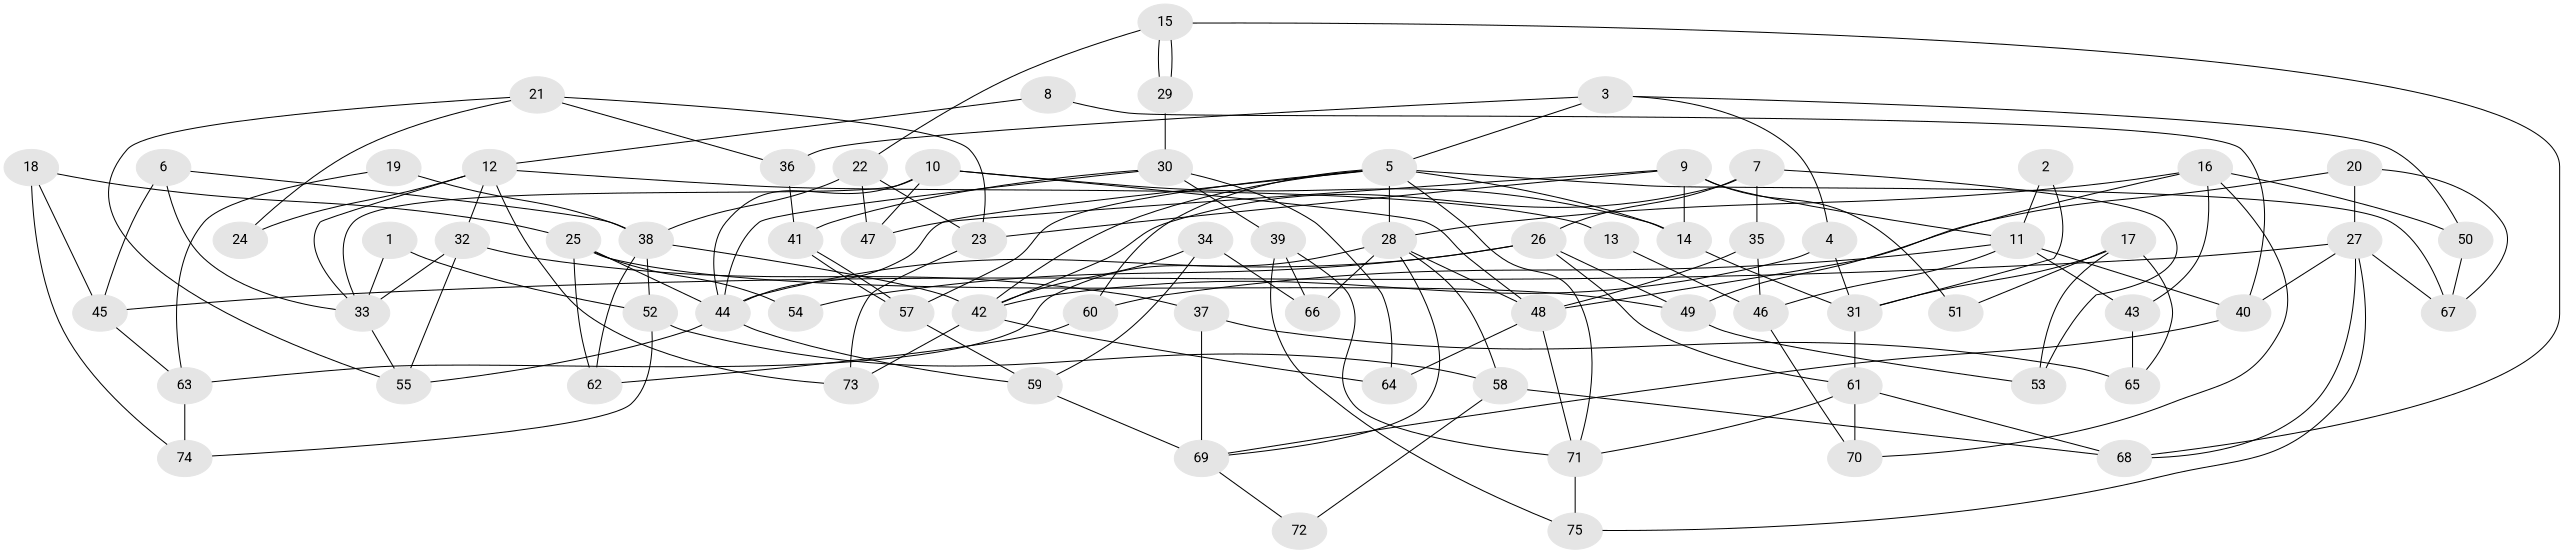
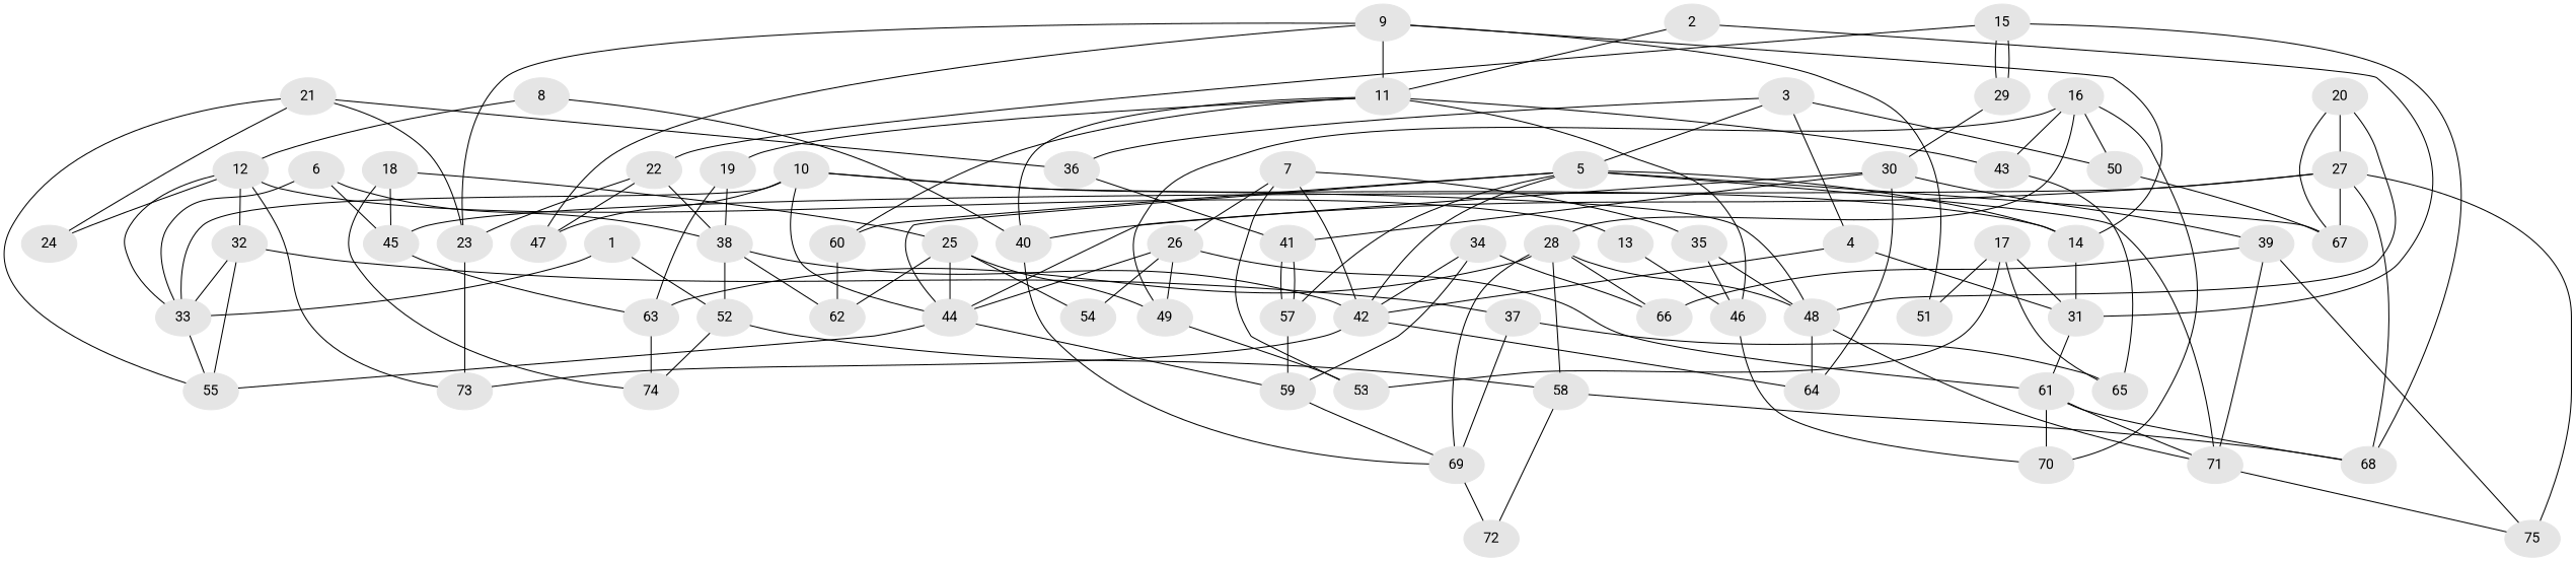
  graph {
    fontname=Roboto
    node [color=gray90 fontname=Roboto style=filled]
    edge [fontname=Roboto]
    1
    33
    52
    55
    74
    58
    2
    11
    31
    60
    40
    19
    43
    46
    61
    3
    4
    5
    36
    50
    42
    14
    28
    44
    57
    67
    71
    17
    53
    51
    65
    41
    73
    64
    48
    63
    66
    69
    59
    62
    75
    6
    38
    45
    7
    26
    35
    49
    54
    8
    12
    13
    24
    32
    9
    23
    47
    10
    70
    37
    15
    22
    29
    68
    30
    16
    18
    25
    20
    27
    21
    72
    39
    34
    1 -- 33
    1 -- 52
    33 -- 55
    52 -- 74
    52 -- 58
    58 -- 68
    58 -- 72
    2 -- 11
    2 -- 31
    11 -- 60
    11 -- 40
+   11 -- 19
    11 -- 43
    11 -- 46
    31 -- 61
    60 -- 62
    40 -- 69
    19 -- 63
    19 -- 38
    43 -- 65
    46 -- 70
    61 -- 71
    61 -- 70
    61 -- 68
    3 -- 4
    3 -- 5
    3 -- 36
    3 -- 50
    4 -- 31
    4 -- 42
    5 -- 60
    5 -- 42
    5 -- 14
-   5 -- 28
    5 -- 44
    5 -- 57
    5 -- 67
    5 -- 71
    36 -- 41
    50 -- 67
    42 -- 73
    42 -- 64
    14 -- 31
    28 -- 58
    28 -- 48
    28 -- 63
    28 -- 66
    28 -- 69
    44 -- 55
    44 -- 59
    57 -- 59
    71 -- 75
    17 -- 31
    17 -- 53
    17 -- 51
    17 -- 65
    41 -- 57
    41 -- 57
    48 -- 71
    48 -- 64
    63 -- 74
    69 -- 72
    59 -- 69
    6 -- 33
    6 -- 38
    6 -- 45
    38 -- 52
    38 -- 42
    38 -- 62
    45 -- 63
    7 -- 42
    7 -- 53
    7 -- 26
    7 -- 35
    26 -- 61
    26 -- 44
    26 -- 49
    26 -- 54
    35 -- 46
    35 -- 48
    49 -- 53
    8 -- 40
    8 -- 12
    12 -- 33
    12 -- 73
    12 -- 13
    12 -- 24
    12 -- 32
    13 -- 46
    32 -- 33
    32 -- 55
    32 -- 37
    9 -- 11
    9 -- 14
    9 -- 51
    9 -- 23
    9 -- 47
    23 -- 73
    10 -- 33
    10 -- 14
    10 -- 44
    10 -- 48
    10 -- 47
    37 -- 65
    37 -- 69
    15 -- 22
    15 -- 29
    15 -- 29
    15 -- 68
    22 -- 38
    22 -- 23
    22 -- 47
    29 -- 30
    30 -- 44
    30 -- 41
    30 -- 64
    30 -- 39
    16 -- 43
    16 -- 50
    16 -- 28
    16 -- 49
    16 -- 70
    18 -- 74
    18 -- 45
    18 -- 25
    25 -- 44
    25 -- 62
    25 -- 49
    25 -- 54
    20 -- 67
    20 -- 48
    20 -- 27
    27 -- 40
    27 -- 67
    27 -- 75
    27 -- 45
    27 -- 68
    21 -- 55
    21 -- 36
    21 -- 24
    21 -- 23
    39 -- 71
    39 -- 66
    39 -- 75
    34 -- 42
    34 -- 66
    34 -- 59
  }
